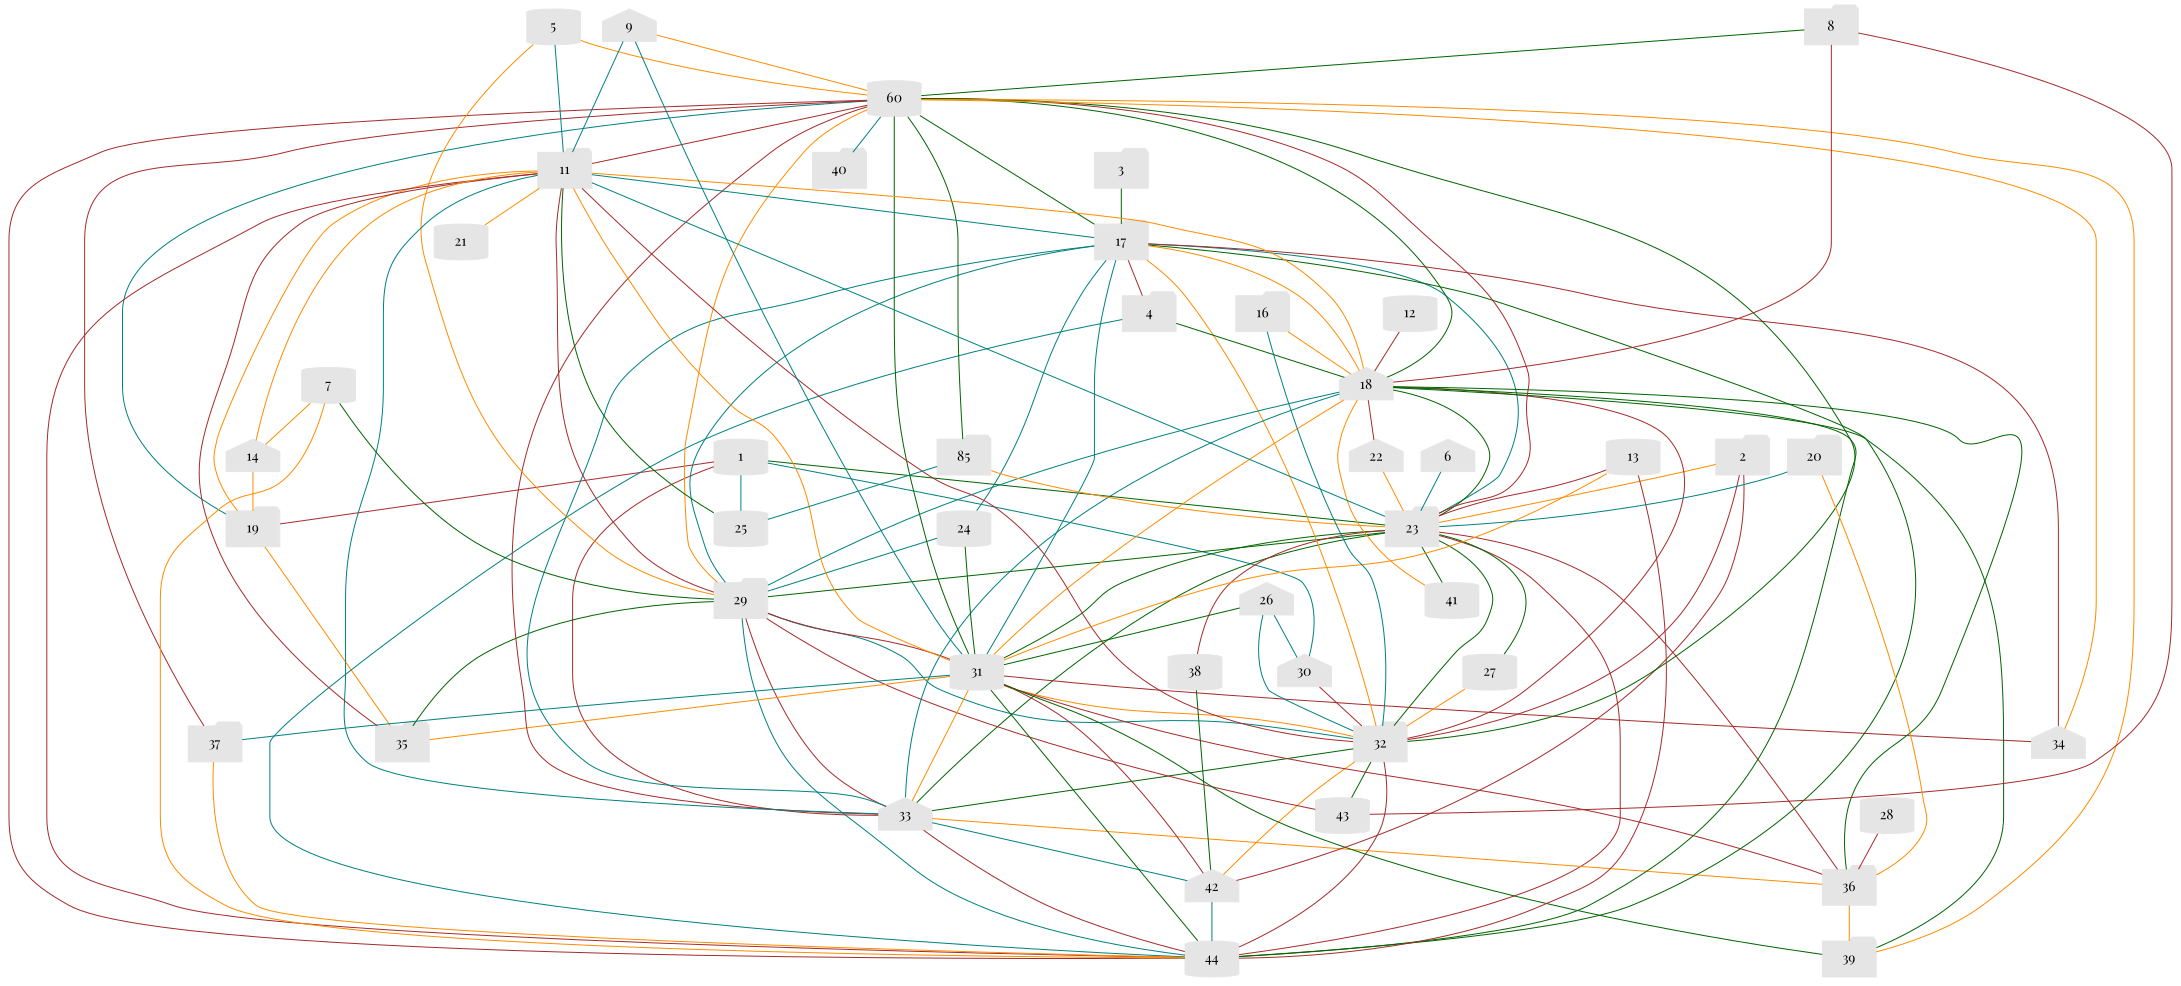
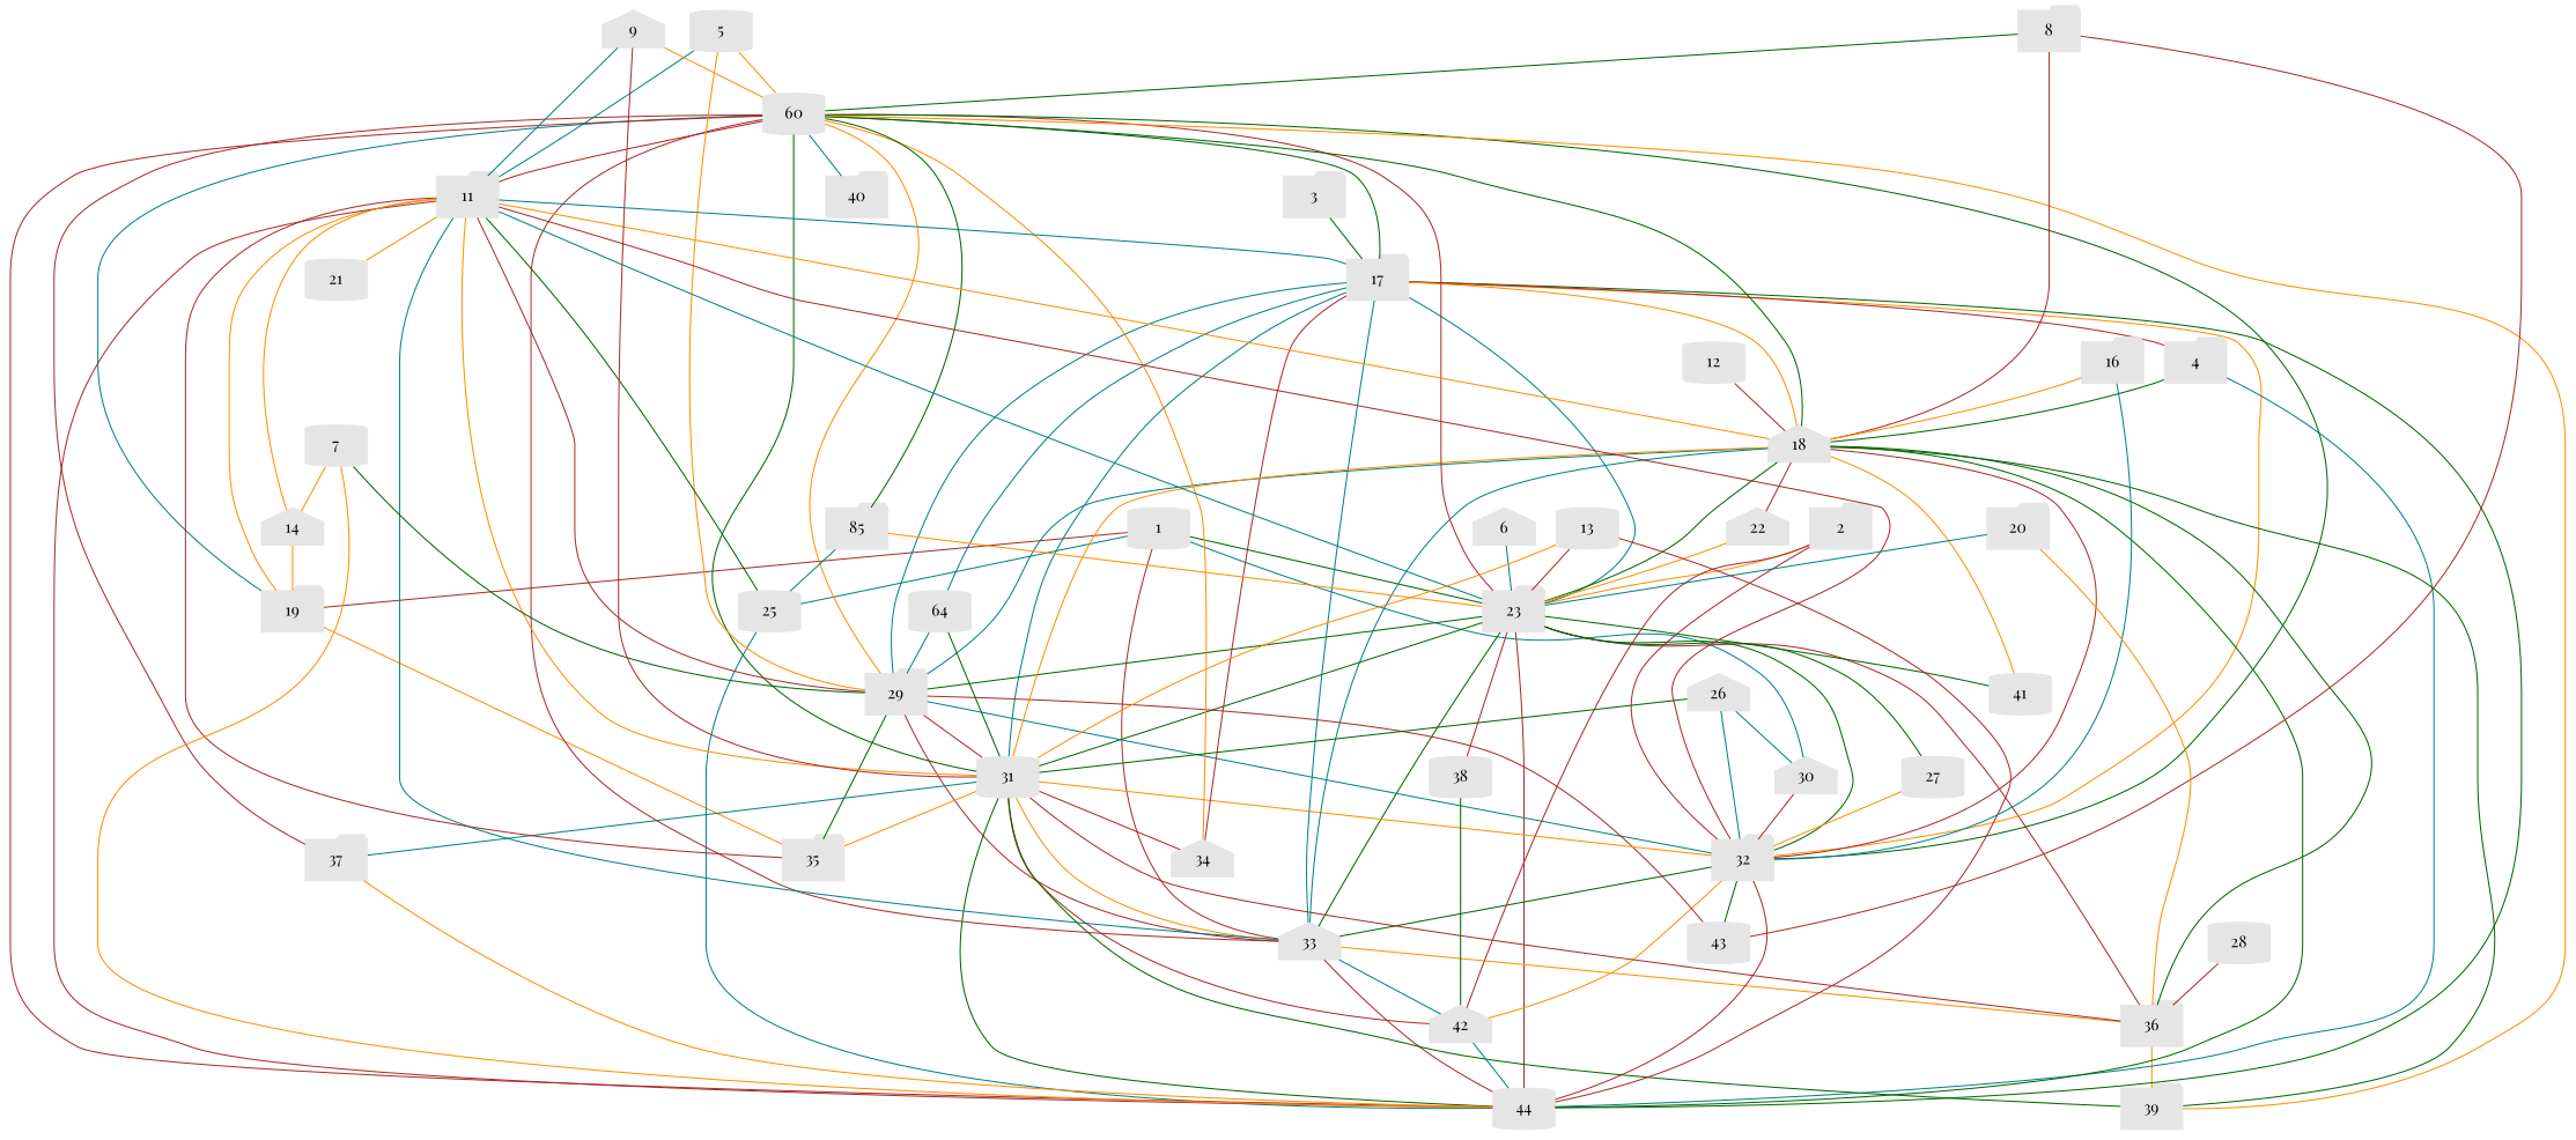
  graph {
    fontname="Playfair Display"
    node [color=gray90 fontname="Playfair Display" shape=folder style=filled]
    edge [color=brown fontname="Playfair Display" weight=1.0]
    19
    1 [shape=cylinder]
    23
    25 [shape=cylinder]
    30 [shape=house]
    33 [shape=house]
    35
    32
    44 [shape=cylinder]
    29
    31 [shape=cylinder]
    36
    41 [shape=cylinder]
    27 [shape=cylinder]
    38 [shape=cylinder]
    42 [shape=house]
    2
    43 [shape=cylinder]
    3
    17
    4
    18 [shape=house]
    34 [shape=house]
-   24 [shape=cylinder]
+   24 [shape=cylinder label=64]
    39
    22 [shape=house]
    n27 [label=60 shape=cylinder]
    5 [shape=cylinder]
    11
    n30 [label=85]
    37
    40
    14 [shape=house]
    21 [shape=cylinder]
    6 [shape=house]
    7 [shape=cylinder]
    8
    9 [shape=house]
    12 [shape=cylinder]
    13 [shape=cylinder]
    16
    28 [shape=cylinder]
    20
    26 [shape=house]
    19 -- 35 [color=darkorange]
    1 -- 19
    1 -- 23 [color=darkgreen]
    1 -- 25 [color=teal]
    1 -- 30 [color=teal]
    1 -- 33
    23 -- 33 [color=darkgreen weight=2.0]
    23 -- 32 [color=darkgreen]
    23 -- 44 [weight=2.0]
    23 -- 29 [color=darkgreen weight=2.0]
    23 -- 31 [color=darkgreen]
    23 -- 36
    23 -- 41 [color=darkgreen]
    23 -- 27 [color=darkgreen]
    23 -- 38
    30 -- 32
    33 -- 44
    33 -- 36 [color=darkorange]
    33 -- 42 [color=teal]
    32 -- 33 [color=darkgreen weight=2.0]
    32 -- 44 [weight=3.0]
    32 -- 42 [color=darkorange]
    32 -- 43 [color=darkgreen]
    29 -- 33
    29 -- 35 [color=darkgreen]
    29 -- 32 [color=teal weight=3.0]
-   29 -- 44 [color=teal weight=2.0]
+   25 -- 44 [color=teal weight=2.0]
    29 -- 31 [weight=2.0]
    29 -- 43
    31 -- 33 [color=darkorange weight=2.0]
    31 -- 35 [color=darkorange]
    31 -- 32 [color=darkorange]
    31 -- 44 [color=darkgreen]
    31 -- 36
    31 -- 42
    31 -- 34
    31 -- 39 [color=darkgreen weight=2.0]
    31 -- 37 [color=teal]
    36 -- 39 [color=darkorange]
    27 -- 32 [color=darkorange]
    38 -- 42 [color=darkgreen]
    42 -- 44 [color=teal]
    2 -- 23 [color=darkorange]
    2 -- 32
    2 -- 42
    3 -- 17 [color=darkgreen]
    17 -- 23 [color=teal weight=2.0]
    17 -- 33 [color=teal]
    17 -- 32 [color=darkorange]
    17 -- 44 [color=darkgreen]
    17 -- 29 [color=teal]
    17 -- 31 [color=teal]
    17 -- 4
    17 -- 18 [color=darkorange]
    17 -- 34
    17 -- 24 [color=teal]
    4 -- 44 [color=teal]
    4 -- 18 [color=darkgreen]
    18 -- 23 [color=darkgreen]
    18 -- 33 [color=teal weight=3.0]
    18 -- 32
    18 -- 44 [color=darkgreen weight=2.0]
    18 -- 29 [color=teal]
    18 -- 31 [color=darkorange]
    18 -- 36 [color=darkgreen]
    18 -- 41 [color=darkorange]
    18 -- 39 [color=darkgreen]
    18 -- 22
    24 -- 29 [color=teal]
    24 -- 31 [color=darkgreen]
    22 -- 23 [color=darkorange]
    n27 -- 19 [color=teal]
    n27 -- 23
    n27 -- 33 [weight=2.0]
    n27 -- 32 [color=darkgreen]
    n27 -- 44
    n27 -- 29 [color=darkorange]
    n27 -- 31 [color=darkgreen weight=3.0]
    n27 -- 17 [color=darkgreen]
    n27 -- 18 [color=darkgreen]
    n27 -- 34 [color=darkorange]
    n27 -- 39 [color=darkorange]
    n27 -- 11
    n27 -- n30 [color=darkgreen]
    n27 -- 37
    n27 -- 40 [color=teal]
    5 -- 29 [color=darkorange]
    5 -- n27 [color=darkorange]
    5 -- 11 [color=teal]
    11 -- 19 [color=darkorange]
    11 -- 23 [color=teal weight=2.0]
    11 -- 25 [color=darkgreen]
    11 -- 33 [color=teal]
    11 -- 35
    11 -- 32
    11 -- 44
    11 -- 29
    11 -- 31 [color=darkorange]
    11 -- 17 [color=teal weight=2.0]
    11 -- 18 [color=darkorange]
    11 -- 14 [color=darkorange]
    11 -- 21 [color=darkorange]
    n30 -- 23 [color=darkorange]
    n30 -- 25 [color=teal]
    37 -- 44 [color=darkorange]
    14 -- 19 [color=darkorange]
    6 -- 23 [color=teal]
    7 -- 44 [color=darkorange]
    7 -- 29 [color=darkgreen]
    7 -- 14 [color=darkorange]
    8 -- 43
    8 -- 18
    8 -- n27 [color=darkgreen]
-   9 -- 31 [color=teal]
+   9 -- 31
    9 -- n27 [color=darkorange]
    9 -- 11 [color=teal]
    12 -- 18
    13 -- 23
    13 -- 44
    13 -- 31 [color=darkorange]
    16 -- 32 [color=teal]
    16 -- 18 [color=darkorange]
    28 -- 36
    20 -- 23 [color=teal]
    20 -- 36 [color=darkorange]
    26 -- 30 [color=teal]
    26 -- 32 [color=teal]
    26 -- 31 [color=darkgreen]
  }
